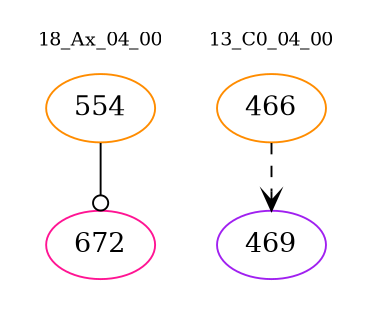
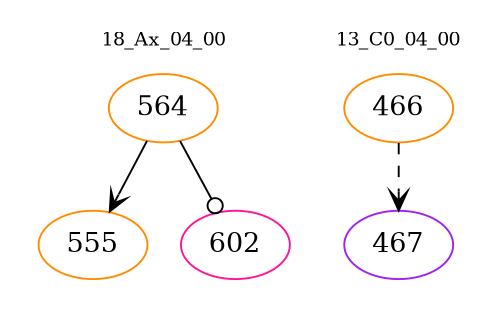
  digraph {
    node [color=darkorange]
    edge [arrowhead=vee color=black style=solid]
-   n1 [label=554]
-   n3 [color=deeppink label=672]
+   n1 [label=564]
+   n2 [label=555]
+   n3 [color=deeppink label=602]
    n4 [label=466]
-   n5 [color=purple label=469]
+   n5 [color=purple label=467]
    subgraph cluster_1 {
      color=white
      fontsize=10
      label="18_Ax_04_00"
      n1
+     n2
      n3
    }
    subgraph cluster_2 {
      color=white
      fontsize=10
      label="13_C0_04_00"
      n4
      n5
    }
+   n1 -> n2
    n1 -> n3 [arrowhead=odot]
    n4 -> n5 [style=dashed]
  }
